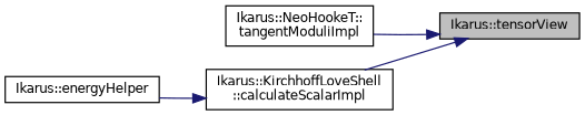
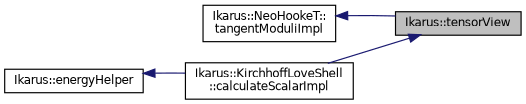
  digraph {
    rankdir=RL
    node [color=black fillcolor=white fontname=Helvetica fontsize=10 shape=record style=filled]
    edge [color=midnightblue dir=back fontname=Helvetica fontsize=10 labelfontname=Helvetica labelfontsize=10 style=solid]
    n1 [fillcolor=grey75 fontcolor=black height=0.2 label="Ikarus::tensorView" width=0.4]
    n2 [height=0.2 label="Ikarus::NeoHookeT::\ltangentModuliImpl" width=0.4]
    n3 [height=0.2 label="Ikarus::KirchhoffLoveShell\l::calculateScalarImpl" width=0.4]
    n4 [height=0.2 label="Ikarus::energyHelper" width=0.4]
-   n1 -> n2
+   n2 -> n1
    n1 -> n3
-   n3 -> n4
+   n4 -> n3
  }
